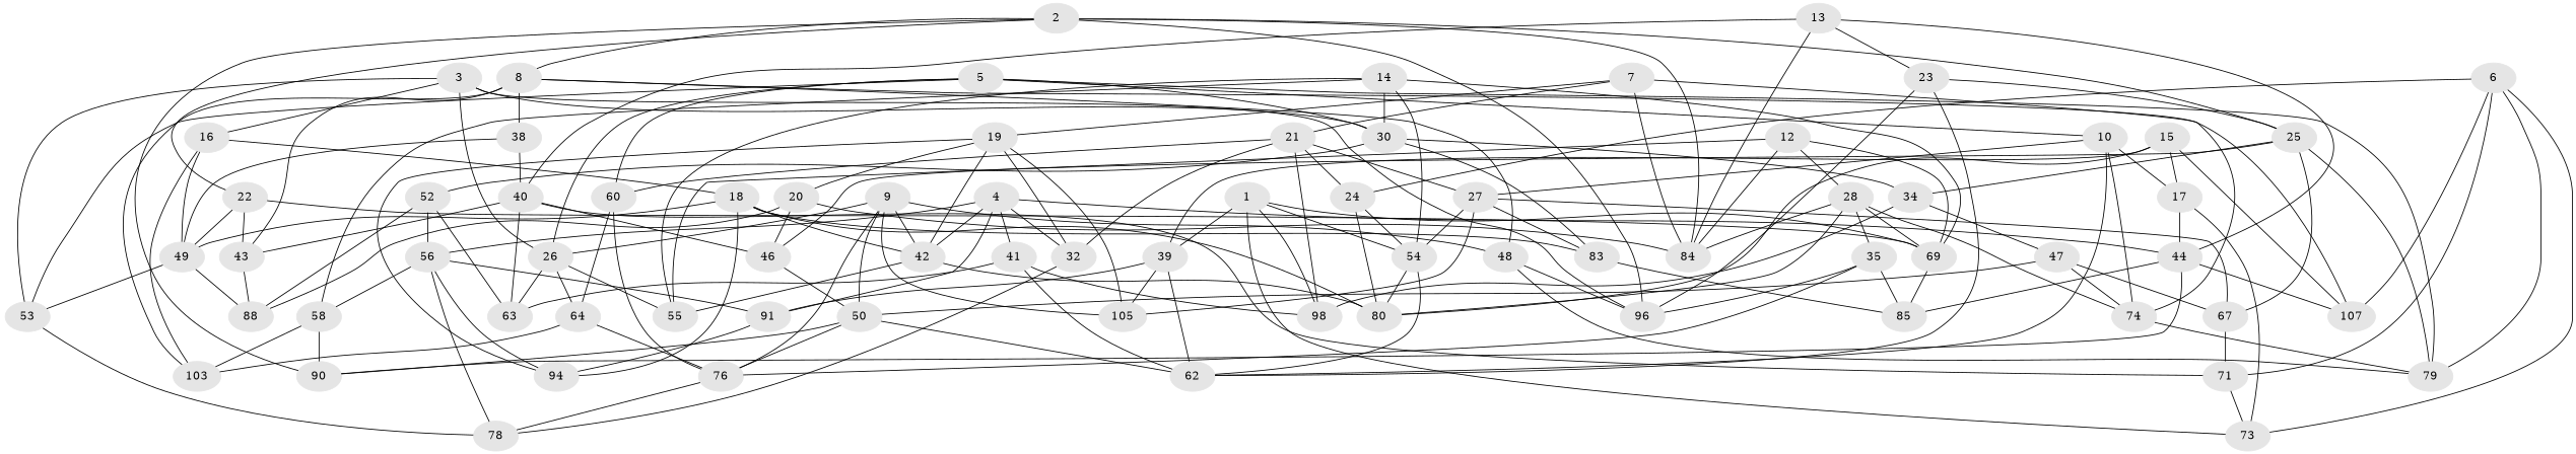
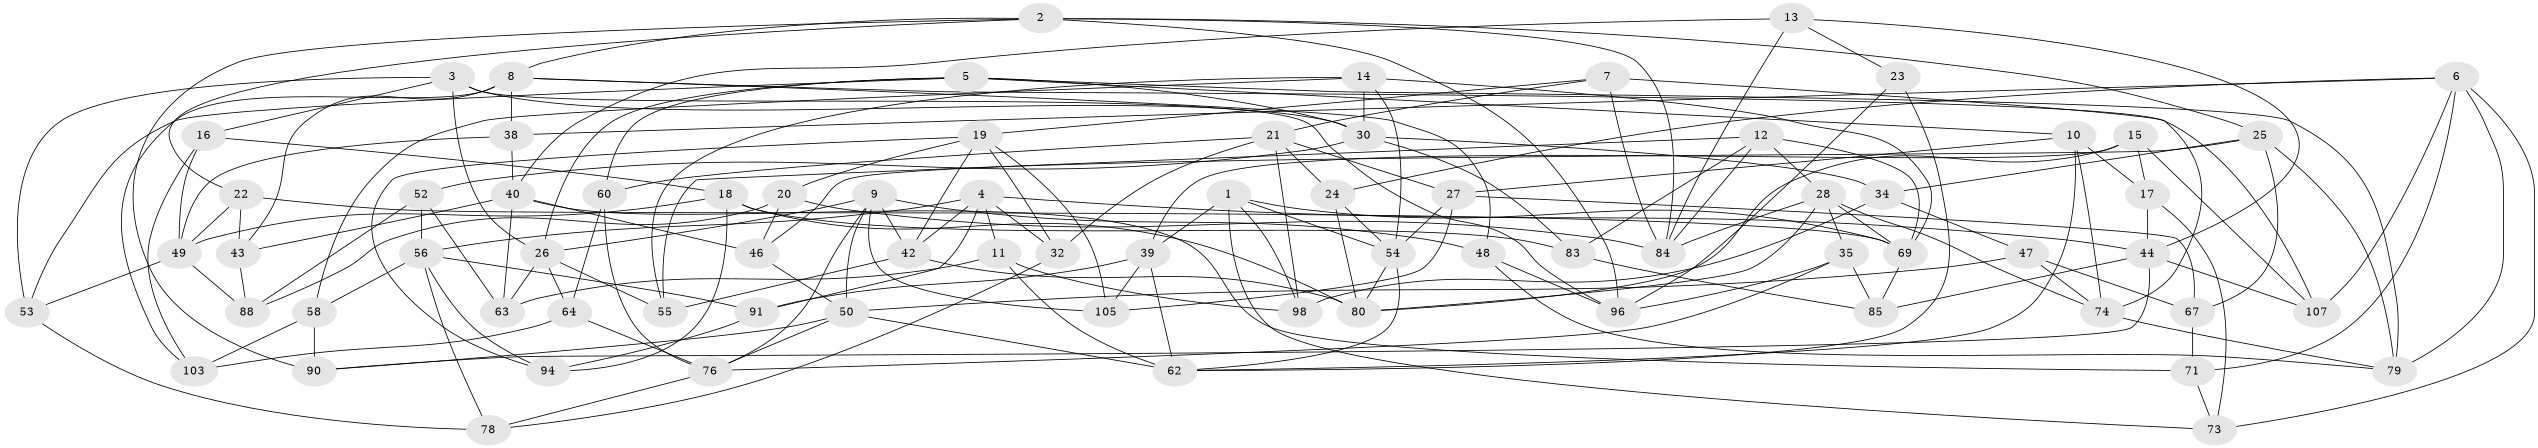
  graph {
    node [color=gray90 style=filled]
    1 [super="+61"]
    39 [super="+106"]
    54 [super="+70"]
    69 [super="+81"]
    73
    98
    91
    105
    62 [super="+102"]
    80 [super="+93"]
    85
    2 [super="+37"]
    8 [super="+29"]
    22
    25 [super="+57"]
    84 [super="+95"]
    90
    96 [super="+99"]
    38
    107
    43
    48
    103
    49 [super="+92"]
    79
    46
    34
    67
    3 [super="+100"]
    16
    26 [super="+45"]
    30 [super="+59"]
    53
    14 [super="+36"]
    55
    58
    18 [super="+104"]
    63
    64
    83
    52
    78
    4 [super="+33"]
    32
-   41
+   41 [label=11]
    42 [super="+82"]
    44 [super="+87"]
    56 [super="+72"]
    94
    5 [super="+89"]
    10 [super="+65"]
    60
    74 [super="+97"]
    17
    27 [super="+66"]
    76 [super="+77"]
    6 [super="+11"]
    24
    71
    40 [super="+51"]
    19 [super="+68"]
    20
    7
    21 [super="+31"]
    88
    9 [super="+75"]
    50 [super="+86"]
    28 [super="+101"]
    35
    12
    13
    23
    15
    47
    1 -- 39 [weight=2]
    1 -- 54
    1 -- 69
    1 -- 73
    1 -- 98
    39 -- 91
    39 -- 105
    39 -- 62
    54 -- 62
    54 -- 80
    69 -- 85
    91 -- 94
    2 -- 8
    2 -- 22
    2 -- 25
    2 -- 84
    2 -- 90
    2 -- 96
    8 -- 38
    8 -- 107
    8 -- 43
    8 -- 48
    8 -- 103
    22 -- 69
    22 -- 43
    22 -- 49
    25 -- 79
    25 -- 46
    25 -- 34
    25 -- 67
    38 -- 49
    38 -- 40
    43 -- 88
    48 -- 96
    48 -- 79
    49 -- 53
    49 -- 88
    46 -- 50
    34 -- 98
    34 -- 47
    67 -- 71
    3 -- 96
    3 -- 16
    3 -- 26
    3 -- 30
    3 -- 53
    16 -- 103
    16 -- 49
    16 -- 18
    26 -- 55
    26 -- 63
    26 -- 64
    30 -- 34
    30 -- 83
    30 -- 52
    53 -- 78
    14 -- 54
    14 -- 69
    14 -- 30
    14 -- 55
    14 -- 58
    58 -- 90
    58 -- 103
    18 -- 80
    18 -- 49
    18 -- 83
-   18 -- 42
    18 -- 94
    64 -- 103
    64 -- 76
    83 -- 85
    52 -- 63
    52 -- 56
    52 -- 88
    4 -- 91
    4 -- 32
    4 -- 41
    4 -- 42
    4 -- 44
    4 -- 56
    32 -- 78
    41 -- 98
    41 -- 62
    41 -- 63
    42 -- 80
    42 -- 55
    44 -- 85
    44 -- 90
    44 -- 107
    56 -- 91
    56 -- 58
    56 -- 78
    56 -- 94
    5 -- 79
    5 -- 26
    5 -- 30
    5 -- 53
    5 -- 10
    5 -- 60
    10 -- 62
    10 -- 74 [weight=2]
    10 -- 17
    10 -- 27
    60 -- 64
    60 -- 76
    74 -- 79
    17 -- 73
    17 -- 44
    27 -- 54
    27 -- 105
    27 -- 67
-   27 -- 83
+   12 -- 83
    76 -- 78
    6 -- 73
+   6 -- 38
    6 -- 107
    6 -- 79
    6 -- 24
    6 -- 71
    24 -- 54
    24 -- 80
    71 -- 73
    40 -- 43
    40 -- 46
    40 -- 63
    40 -- 71
    19 -- 105
    19 -- 32
    19 -- 42
    19 -- 94
    19 -- 20
    20 -- 84
    20 -- 46
    20 -- 88
    7 -- 84
    7 -- 74
    7 -- 19
    7 -- 21
    21 -- 98
    21 -- 32
    21 -- 60
    21 -- 27
    21 -- 24
    9 -- 105
    9 -- 48
    9 -- 26
    9 -- 42
    9 -- 76
    9 -- 50
    50 -- 62
    50 -- 90
    50 -- 76
    28 -- 69
    28 -- 80
    28 -- 84
    28 -- 74
    28 -- 35
    35 -- 85
    35 -- 96
    35 -- 76
    12 -- 69
    12 -- 84
    12 -- 55
    12 -- 28
    13 -- 84
    13 -- 44
    13 -- 40
    13 -- 23
    23 -- 62
-   23 -- 25
    23 -- 96
    15 -- 39
    15 -- 80
    15 -- 107
    15 -- 17
    47 -- 67
    47 -- 74
    47 -- 50
  }
